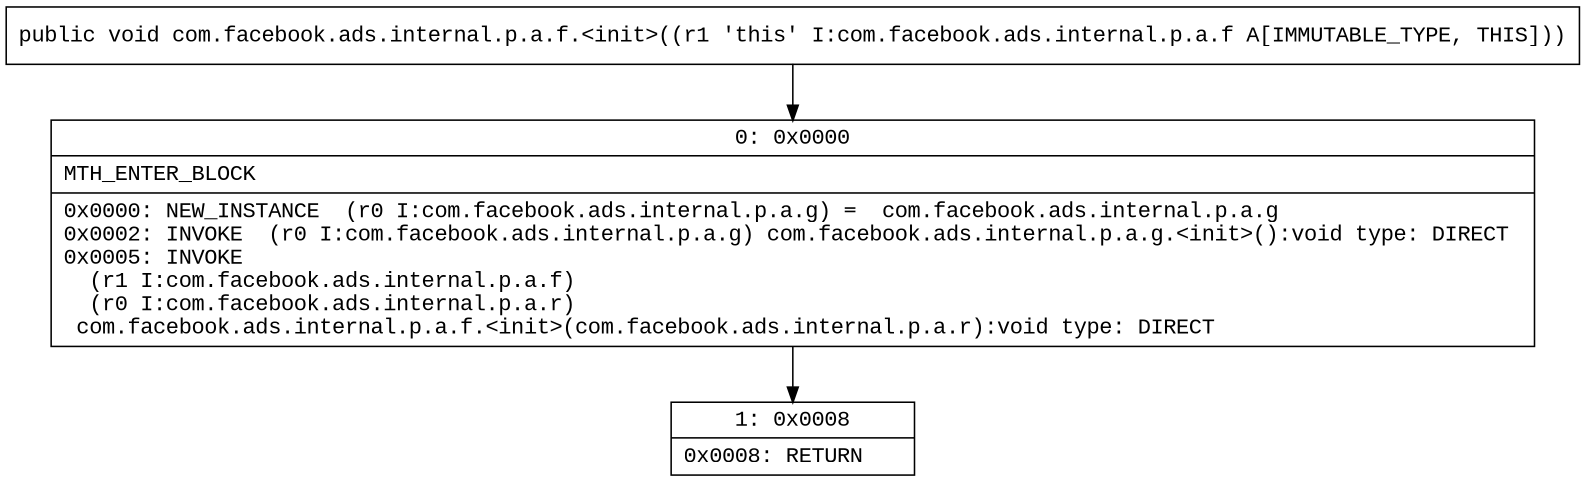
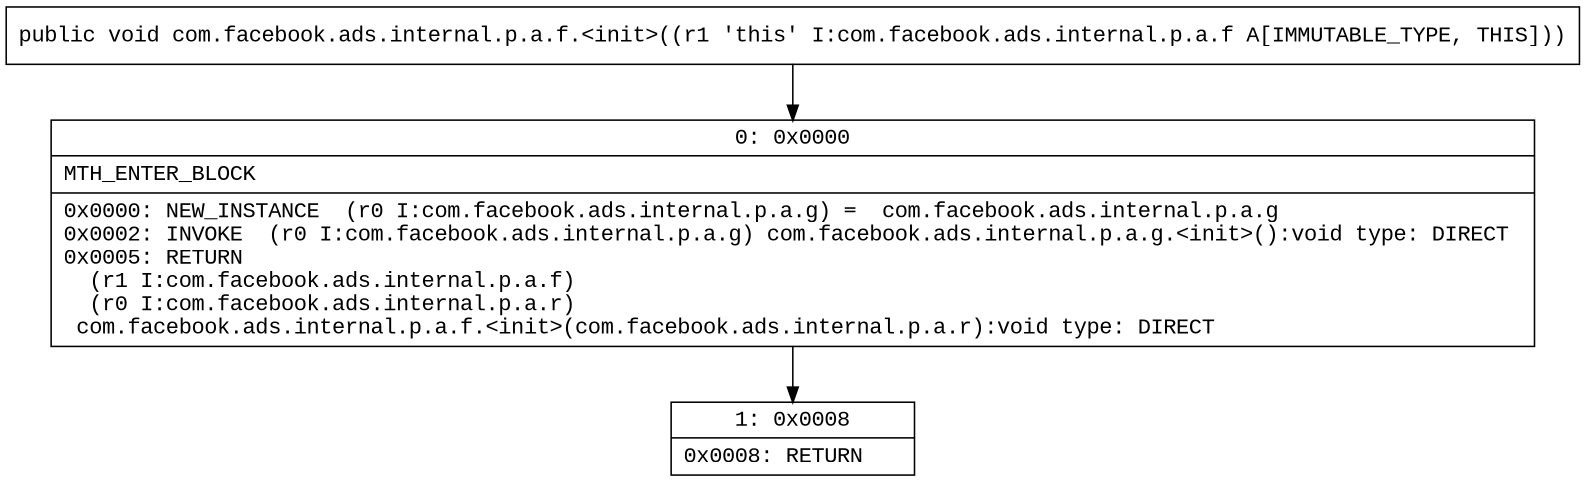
  digraph {
    fontname="Liberation Mono"
    node [shape=record fontname="Liberation Mono"]
    edge [fontname="Liberation Mono"]
-   n1 [label="{0\:\ 0x0000|MTH_ENTER_BLOCK\l|0x0000: NEW_INSTANCE  (r0 I:com.facebook.ads.internal.p.a.g) =  com.facebook.ads.internal.p.a.g \l0x0002: INVOKE  (r0 I:com.facebook.ads.internal.p.a.g) com.facebook.ads.internal.p.a.g.\<init\>():void type: DIRECT \l0x0005: INVOKE  \l  (r1 I:com.facebook.ads.internal.p.a.f)\l  (r0 I:com.facebook.ads.internal.p.a.r)\l com.facebook.ads.internal.p.a.f.\<init\>(com.facebook.ads.internal.p.a.r):void type: DIRECT \l}"]
+   n1 [label="{0\:\ 0x0000|MTH_ENTER_BLOCK\l|0x0000: NEW_INSTANCE  (r0 I:com.facebook.ads.internal.p.a.g) =  com.facebook.ads.internal.p.a.g \l0x0002: INVOKE  (r0 I:com.facebook.ads.internal.p.a.g) com.facebook.ads.internal.p.a.g.\<init\>():void type: DIRECT \l0x0005: RETURN  \l  (r1 I:com.facebook.ads.internal.p.a.f)\l  (r0 I:com.facebook.ads.internal.p.a.r)\l com.facebook.ads.internal.p.a.f.\<init\>(com.facebook.ads.internal.p.a.r):void type: DIRECT \l}"]
    n2 [label="{1\:\ 0x0008|0x0008: RETURN   \l}"]
    n3 [label="{public void com.facebook.ads.internal.p.a.f.\<init\>((r1 'this' I:com.facebook.ads.internal.p.a.f A[IMMUTABLE_TYPE, THIS])) }"]
    n1 -> n2
    n3 -> n1
  }
